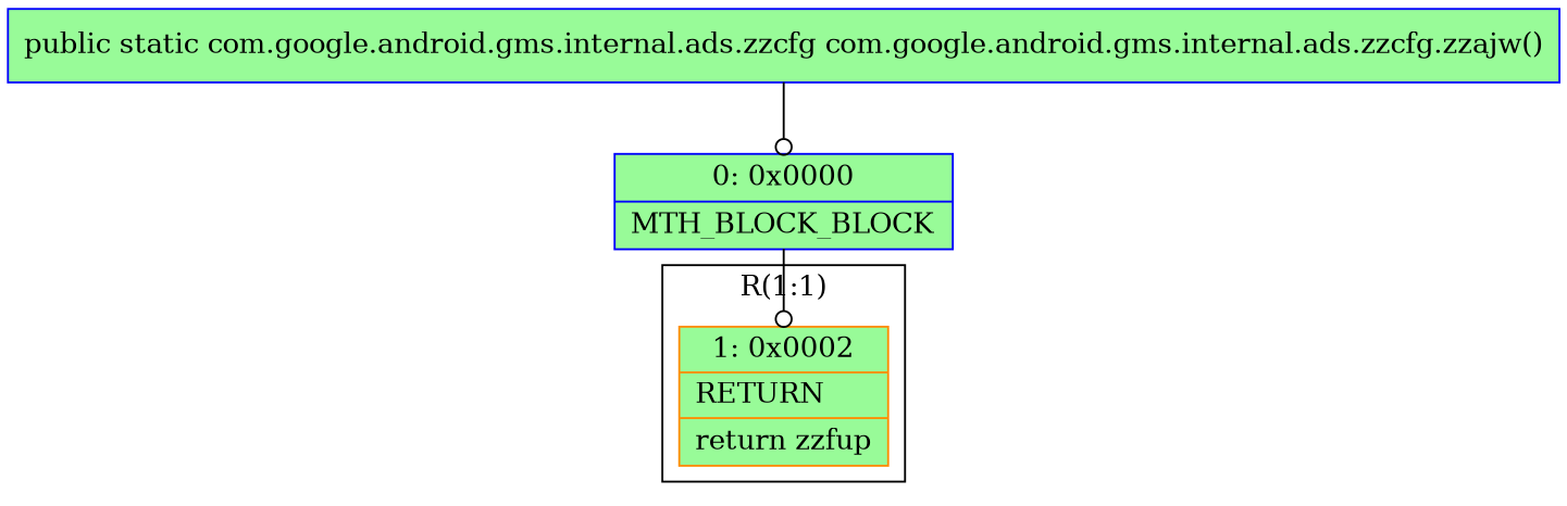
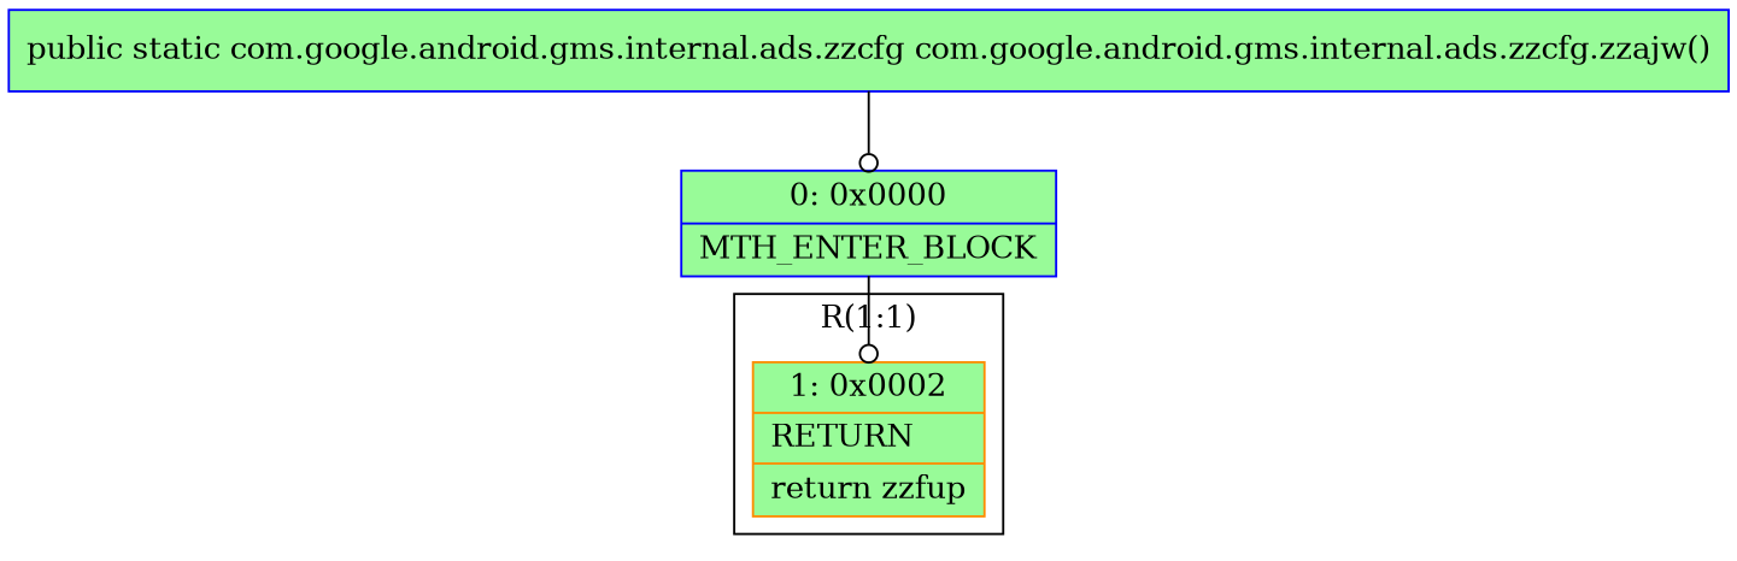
  digraph {
    node [color=blue shape=record style=filled fillcolor=palegreen]
    edge [arrowhead=odot]
    n1 [color=darkorange label="{1\:\ 0x0002|RETURN\l|return zzfup\l}"]
-   n2 [label="{0\:\ 0x0000|MTH_BLOCK_BLOCK\l}"]
+   n2 [label="{0\:\ 0x0000|MTH_ENTER_BLOCK\l}"]
    n3 [label="{public static com.google.android.gms.internal.ads.zzcfg com.google.android.gms.internal.ads.zzcfg.zzajw() }"]
    subgraph cluster_1 {
      label="R(1:1)"
      n1
    }
    n2 -> n1
    n3 -> n2
  }
